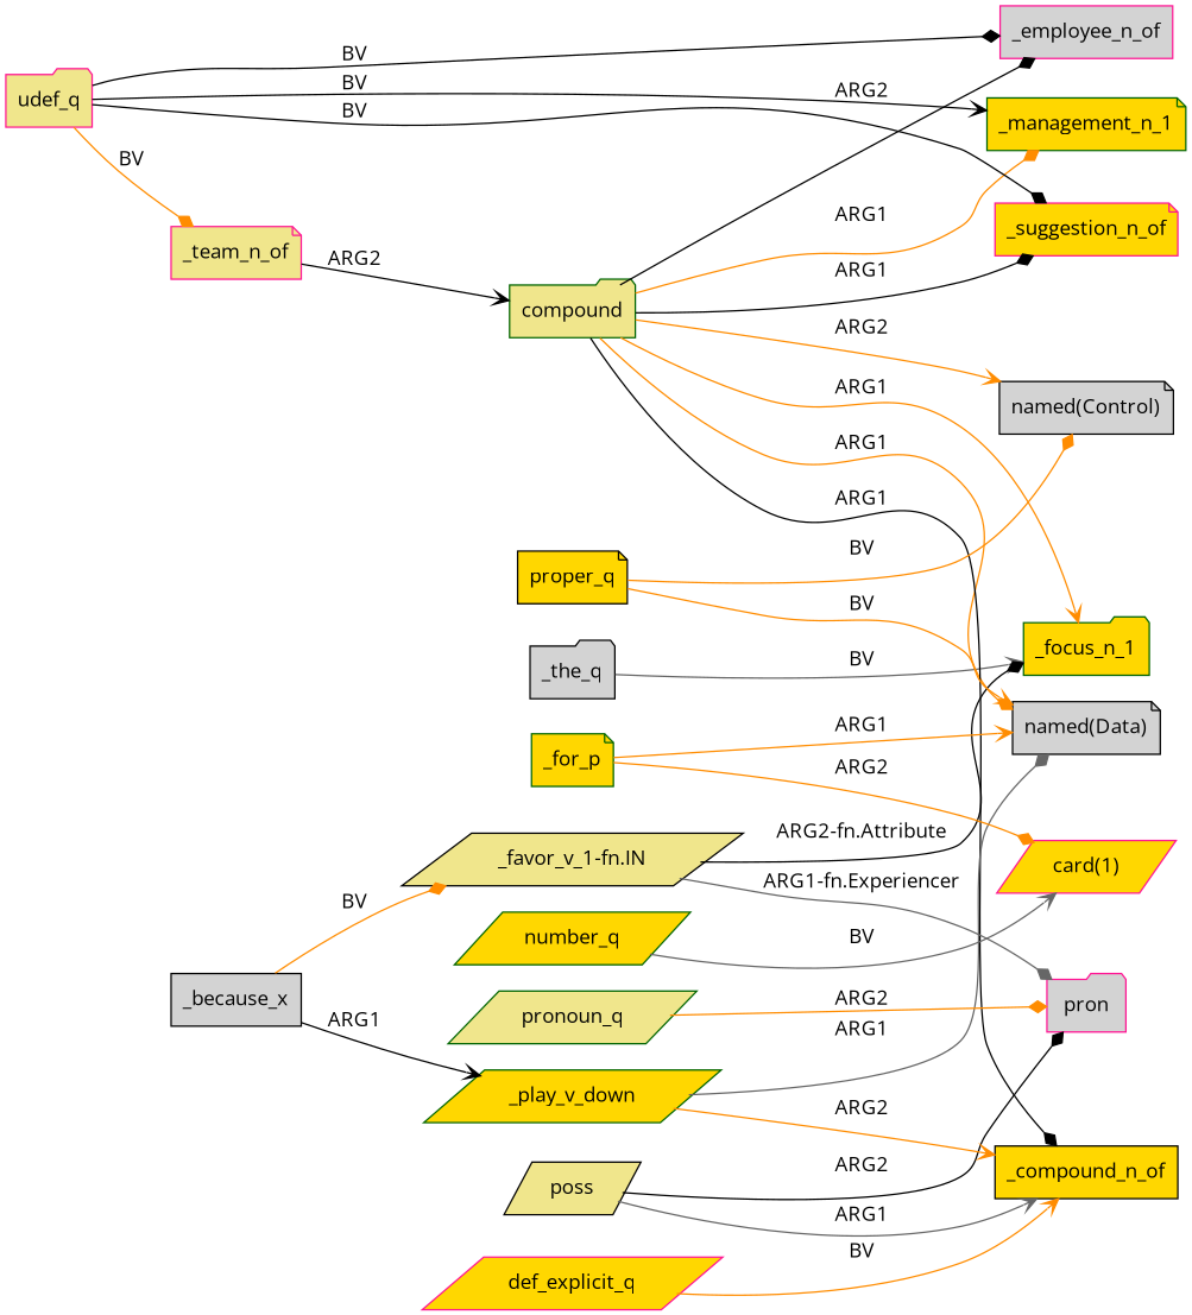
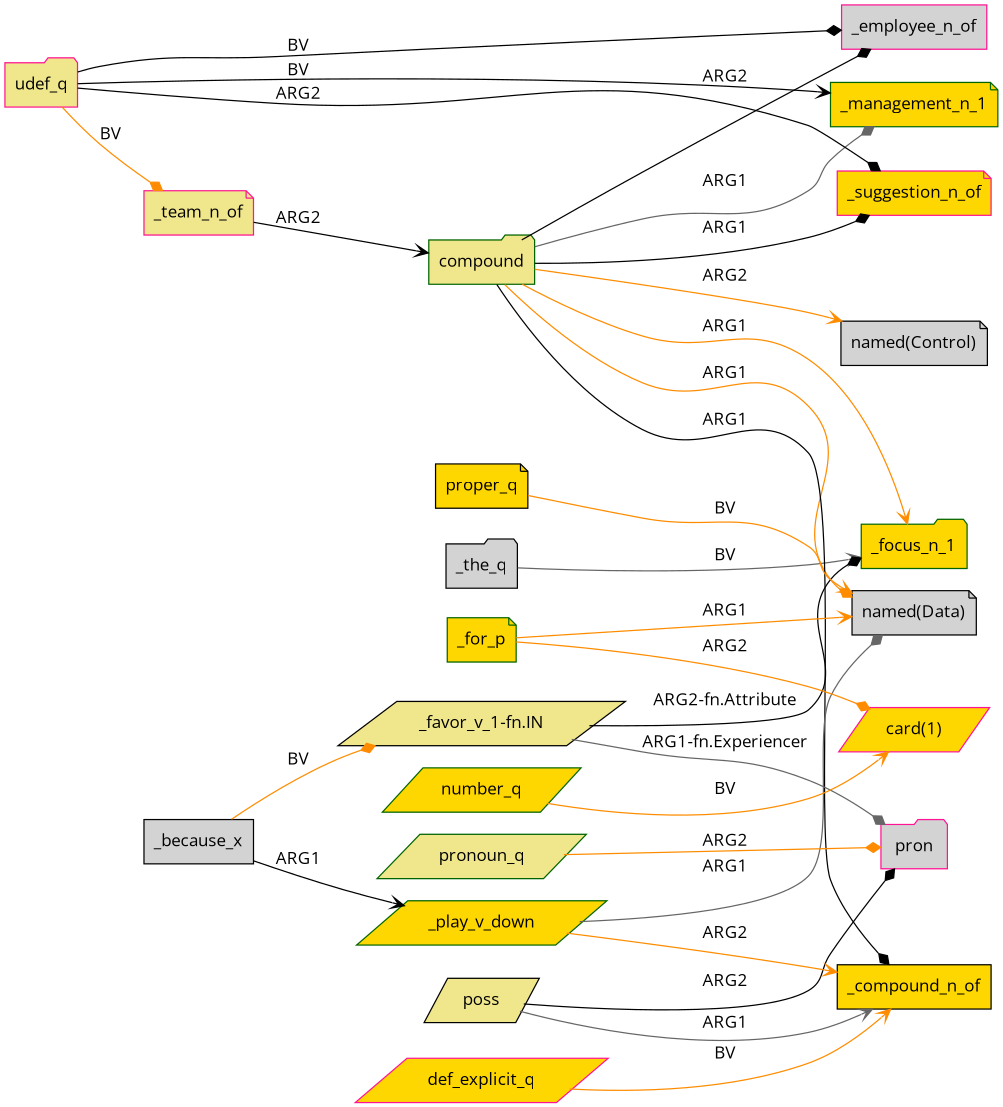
  digraph {
    fontname="Open Sans"
    rankdir=LR
    node [color=black fillcolor=gold fontname="Open Sans" shape=note style=filled]
    edge [arrowhead=diamond color=darkorange fontname="Open Sans"]
    _the_q [fillcolor=lightgrey shape=folder]
    _focus_n_1 [color=darkgreen shape=folder]
    compound [color=darkgreen fillcolor=khaki shape=folder]
    _employee_n_of [color=deeppink fillcolor=lightgrey shape=box]
    "named(Control)" [fillcolor=lightgrey]
    _management_n_1 [color=darkgreen]
    "named(Data)" [fillcolor=lightgrey]
    n8 [label=_compound_n_of shape=box]
    _suggestion_n_of [color=deeppink]
    _team_n_of [color=deeppink fillcolor=khaki]
    poss [fillcolor=khaki shape=parallelogram]
    pron [color=deeppink fillcolor=lightgrey shape=folder]
    udef_q [color=deeppink fillcolor=khaki shape=folder]
    "_favor_v_1-fn.IN" [fillcolor=khaki shape=parallelogram]
    _because_x [fillcolor=lightgrey shape=box]
    _play_v_down [color=darkgreen shape=parallelogram]
    proper_q
    _for_p [color=darkgreen]
    "card(1)" [color=deeppink shape=parallelogram]
    pronoun_q [color=darkgreen fillcolor=khaki shape=parallelogram]
    def_explicit_q [color=deeppink shape=parallelogram]
    number_q [color=darkgreen shape=parallelogram]
    _the_q -> _focus_n_1 [arrowhead=vee color=gray40 label=BV]
    compound -> _focus_n_1 [arrowhead=vee label=ARG1]
    compound -> _employee_n_of [color=black label=ARG2]
    compound -> "named(Control)" [arrowhead=vee label=ARG2]
-   compound -> _management_n_1 [label=ARG1]
+   compound -> _management_n_1 [color=gray40 label=ARG1]
    compound -> "named(Data)" [label=ARG1]
    compound -> n8 [color=black label=ARG1]
    compound -> _suggestion_n_of [color=black label=ARG1]
    _team_n_of -> compound [arrowhead=vee color=black label=ARG2]
    poss -> n8 [arrowhead=vee color=gray40 label=ARG1]
    poss -> pron [color=black label=ARG2]
    udef_q -> _employee_n_of [color=black label=BV]
    udef_q -> _management_n_1 [arrowhead=vee color=black label=BV]
-   udef_q -> _suggestion_n_of [color=black label=BV]
+   udef_q -> _suggestion_n_of [color=black label=ARG2]
    udef_q -> _team_n_of [label=BV]
    "_favor_v_1-fn.IN" -> _focus_n_1 [color=black label="ARG2-fn.Attribute"]
    "_favor_v_1-fn.IN" -> pron [color=gray40 label="ARG1-fn.Experiencer"]
    _because_x -> "_favor_v_1-fn.IN" [label=BV]
    _because_x -> _play_v_down [arrowhead=vee color=black label=ARG1]
    _play_v_down -> "named(Data)" [color=gray40 label=ARG1]
    _play_v_down -> n8 [arrowhead=vee label=ARG2]
-   proper_q -> "named(Control)" [label=BV]
    proper_q -> "named(Data)" [arrowhead=vee label=BV]
    _for_p -> "named(Data)" [arrowhead=vee label=ARG1]
    _for_p -> "card(1)" [label=ARG2]
    pronoun_q -> pron [label=ARG2]
    def_explicit_q -> n8 [arrowhead=vee label=BV]
-   number_q -> "card(1)" [arrowhead=vee color=gray40 label=BV]
+   number_q -> "card(1)" [arrowhead=vee label=BV]
  }
